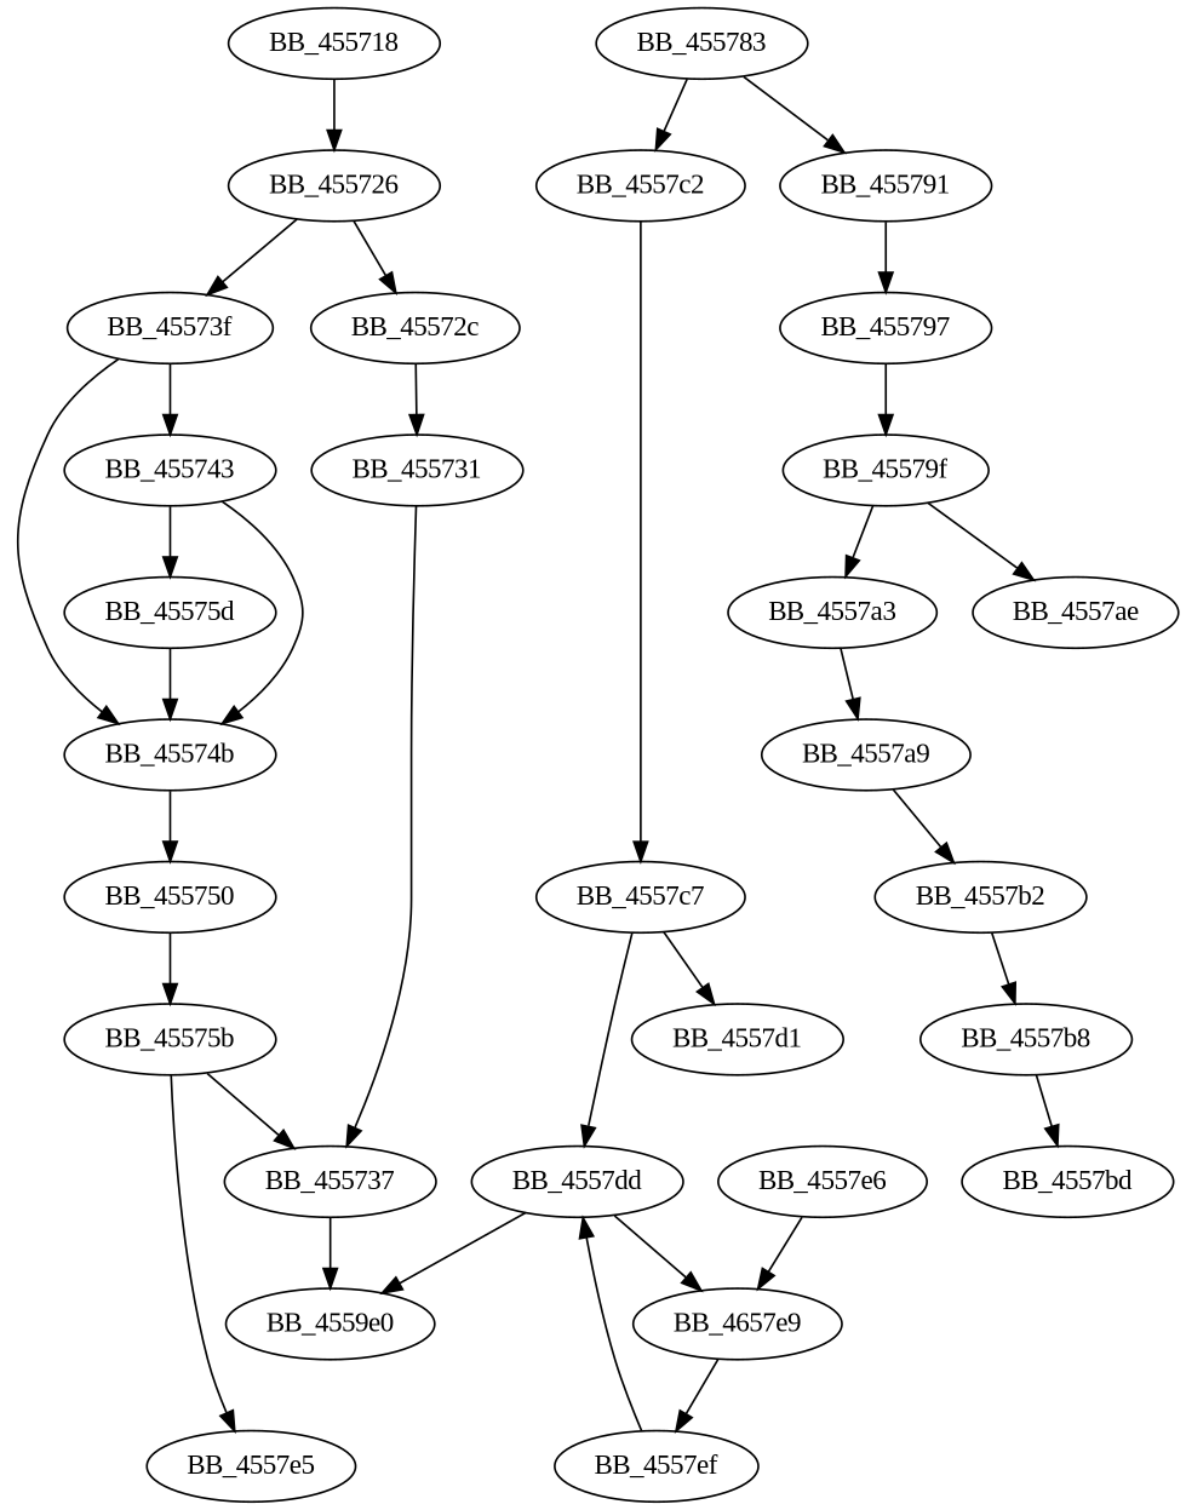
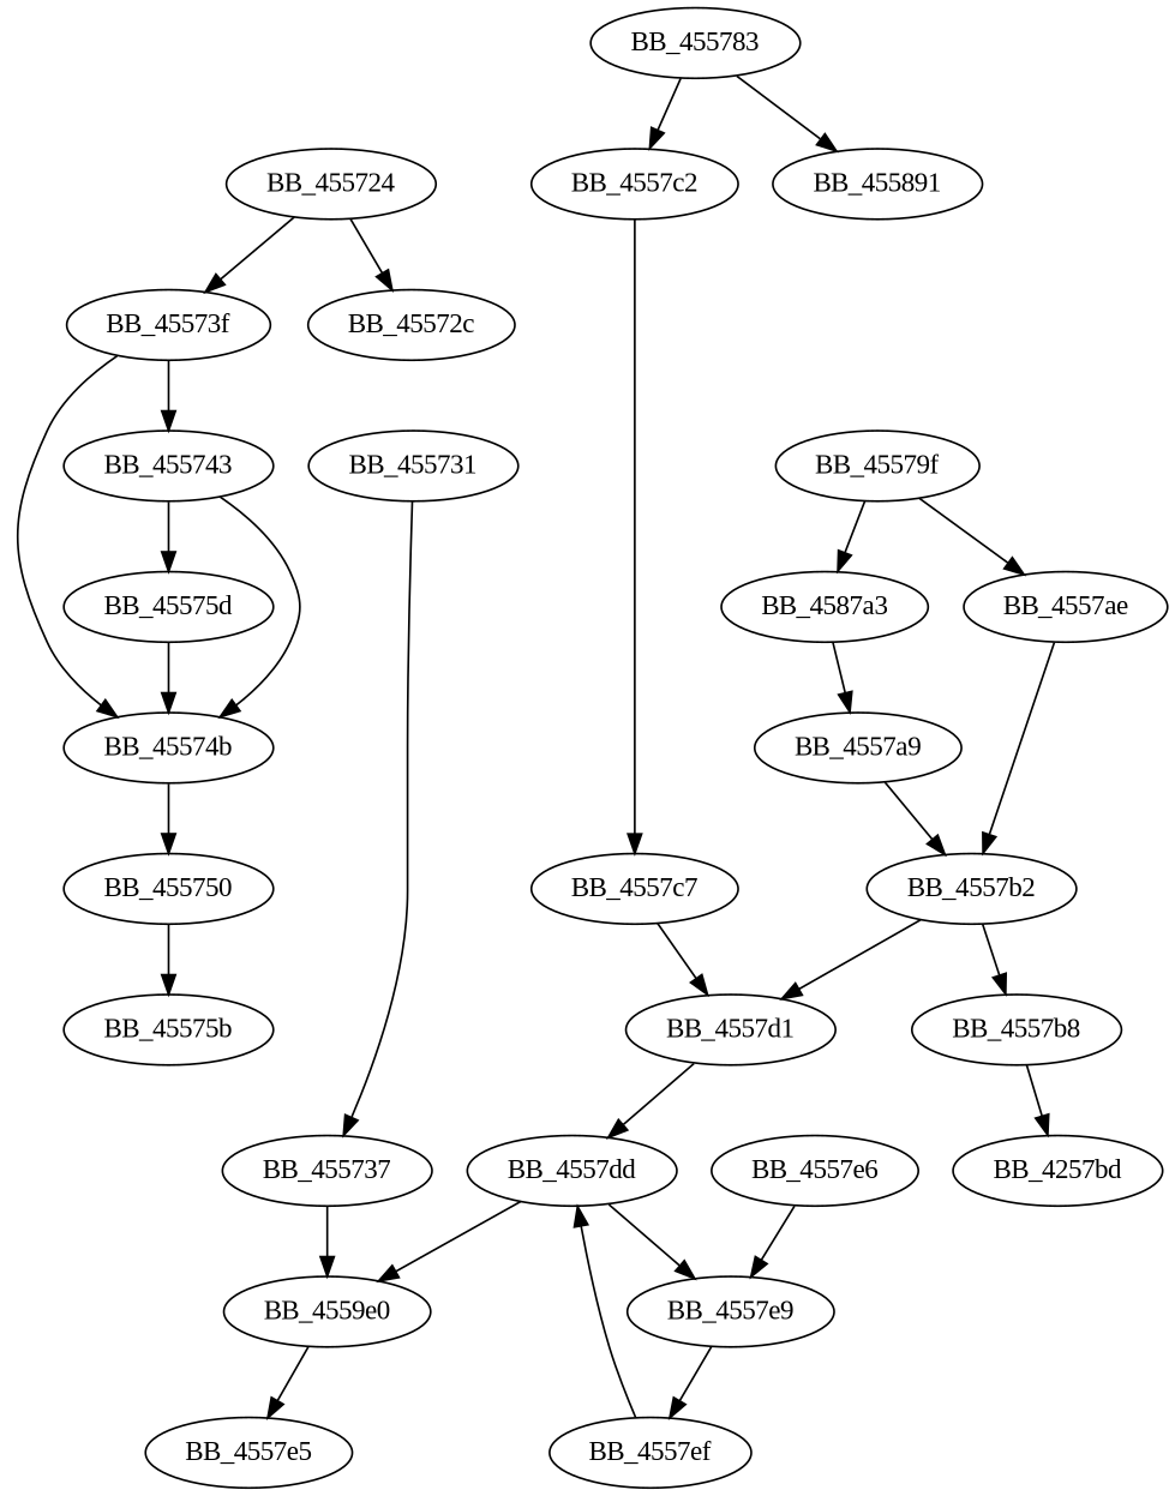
  digraph {
    fontname="Liberation Serif"
    node [fontname="Liberation Serif"]
    edge [fontname="Liberation Serif"]
-   BB_455718
-   BB_455724 [label=BB_455726]
+   BB_455724
    BB_45572c
    BB_45573f
    BB_455731
    BB_455743
    BB_45574b
    BB_455737
    BB_45575d
    BB_455750
    n11 [label=BB_4559e0]
    BB_4557e5
    BB_45575b
    BB_455783
-   BB_455791
+   BB_455791 [label=BB_455891]
    BB_4557c2
-   BB_455797
    BB_4557c7
    BB_45579f
    BB_4557d1
-   BB_4557a3
+   BB_4557a3 [label=BB_4587a3]
    BB_4557ae
    BB_4557a9
    BB_4557b2
    BB_4557b8
-   BB_4557bd
+   BB_4557bd [label=BB_4257bd]
    BB_4557dd
-   BB_4557e9 [label=BB_4657e9]
+   BB_4557e9
    BB_4557ef
    BB_4557e6
-   BB_455718 -> BB_455724
    BB_455724 -> BB_45572c
    BB_455724 -> BB_45573f
-   BB_45572c -> BB_455731
    BB_45573f -> BB_455743
    BB_45573f -> BB_45574b
    BB_455731 -> BB_455737
    BB_455743 -> BB_45574b
    BB_455743 -> BB_45575d
    BB_45574b -> BB_455750
    BB_455737 -> n11
    BB_45575d -> BB_45574b
    BB_455750 -> BB_45575b
-   BB_45575b -> BB_4557e5
-   BB_45575b -> BB_455737
+   n11 -> BB_4557e5
    BB_455783 -> BB_455791
    BB_455783 -> BB_4557c2
-   BB_455791 -> BB_455797
    BB_4557c2 -> BB_4557c7
-   BB_455797 -> BB_45579f
    BB_4557c7 -> BB_4557d1
    BB_45579f -> BB_4557a3
    BB_45579f -> BB_4557ae
-   BB_4557c7 -> BB_4557dd
+   BB_4557d1 -> BB_4557dd
    BB_4557a3 -> BB_4557a9
+   BB_4557ae -> BB_4557b2
    BB_4557a9 -> BB_4557b2
+   BB_4557b2 -> BB_4557d1
    BB_4557b2 -> BB_4557b8
    BB_4557b8 -> BB_4557bd
    BB_4557dd -> n11
    BB_4557dd -> BB_4557e9
    BB_4557e9 -> BB_4557ef
    BB_4557ef -> BB_4557dd
    BB_4557e6 -> BB_4557e9
  }
